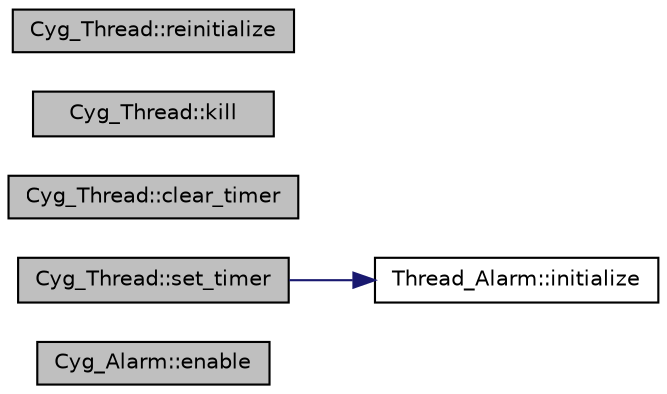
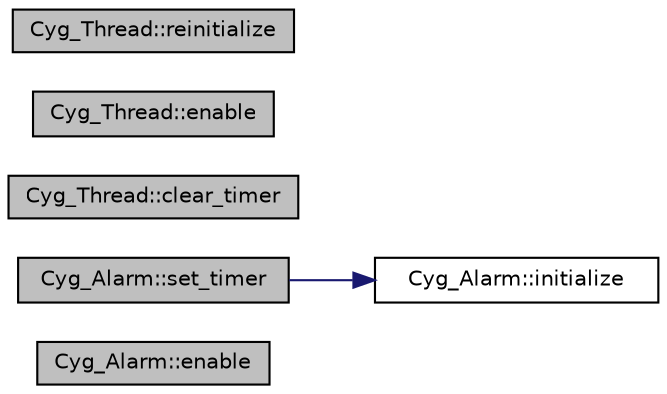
  digraph {
    rankdir=LR
    node [color=black fillcolor=grey75 fontcolor=black fontname=Helvetica fontsize=10 shape=record style=filled]
    n1 [height=0.2 label="Cyg_Alarm::enable" width=0.4]
-   n2 [height=0.2 label="Cyg_Thread::set_timer" width=0.4]
-   n3 [fillcolor=white height=0.2 label="Thread_Alarm::initialize" width=0.4 fontcolor=""]
+   n2 [height=0.2 label="Cyg_Alarm::set_timer" width=0.4]
+   n3 [fillcolor=white height=0.2 label="Cyg_Alarm::initialize" width=0.4 fontcolor=""]
    n4 [height=0.2 label="Cyg_Thread::clear_timer" width=0.4]
-   n5 [height=0.2 label="Cyg_Thread::kill" width=0.4]
+   n5 [height=0.2 label="Cyg_Thread::enable" width=0.4]
    n6 [height=0.2 label="Cyg_Thread::reinitialize" width=0.4]
    n2 -> n3 [color=midnightblue fontname=Helvetica fontsize=10 labelfontname=Helvetica labelfontsize=10 style=solid]
  }
